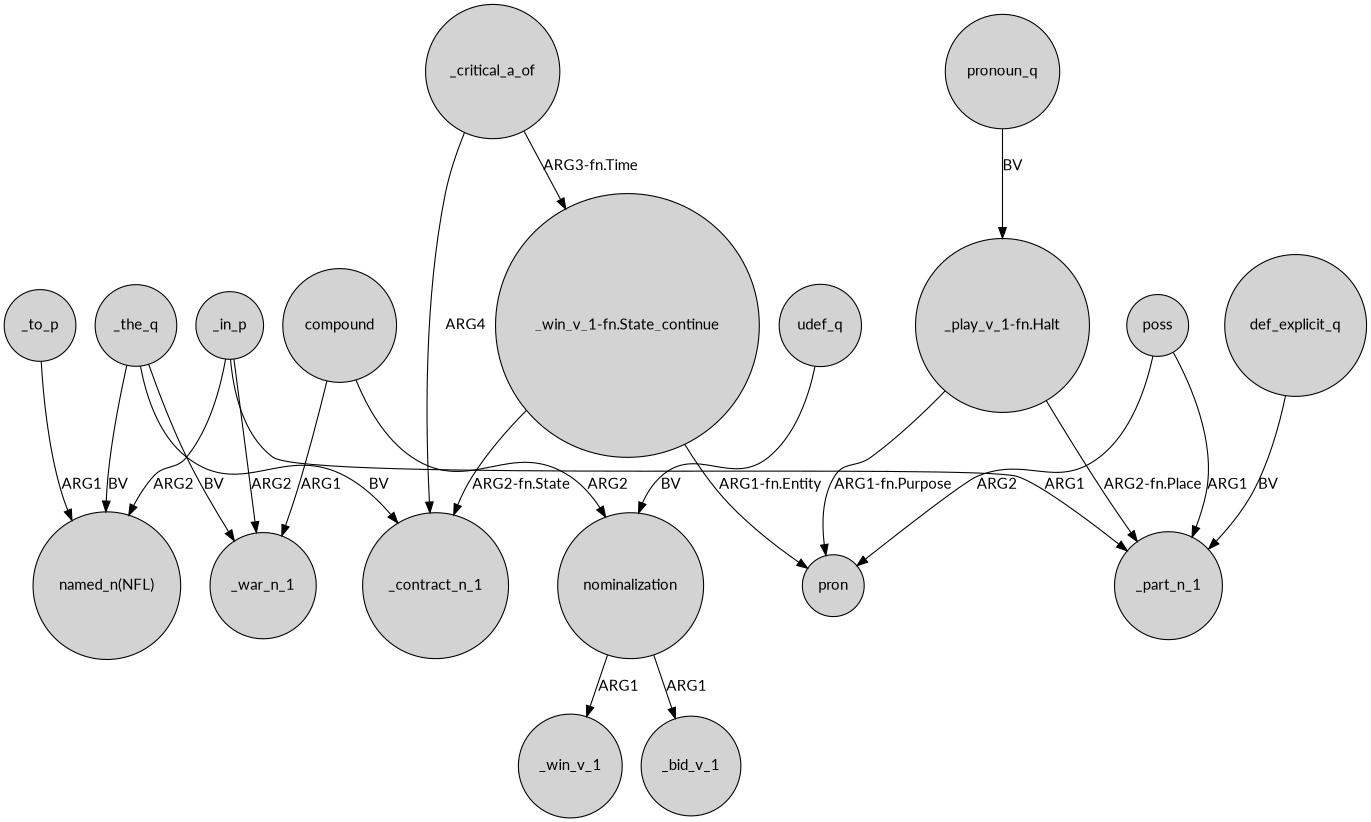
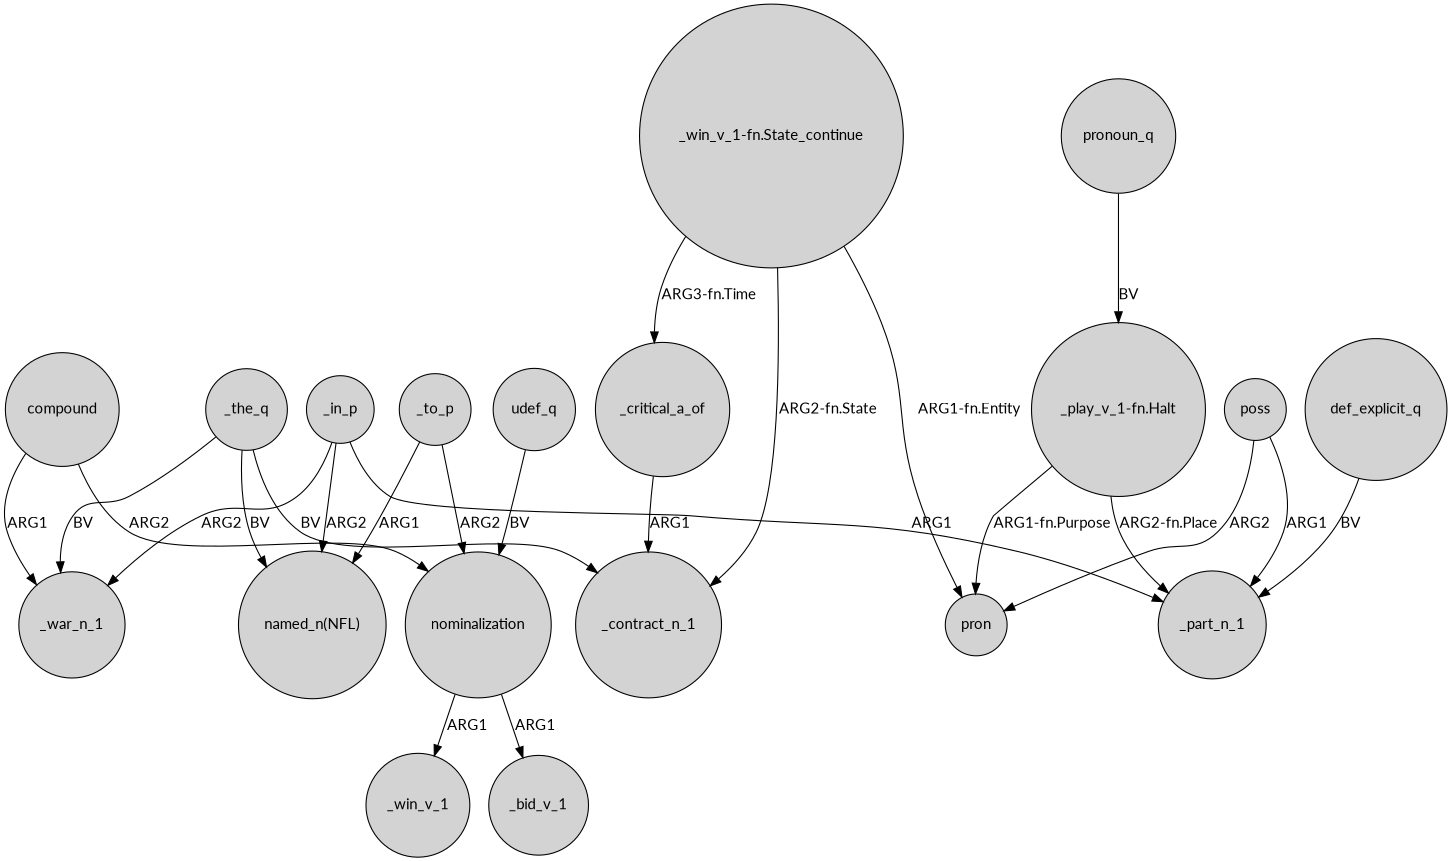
  digraph {
    fontname=Lato
    node [fontname=Lato shape=circle style=filled]
    edge [fontname=Lato]
    _in_p
    _war_n_1
    "named_n(NFL)"
    _part_n_1
    _critical_a_of
    _contract_n_1
    _the_q
    nominalization
    _win_v_1
    _bid_v_1
    n11 [label="_win_v_1-fn.State_continue"]
    pron
    udef_q
    compound
    _to_p
    pronoun_q
    "_play_v_1-fn.Halt"
    poss
    def_explicit_q
    _in_p -> _war_n_1 [label=ARG2]
    _in_p -> "named_n(NFL)" [label=ARG2]
    _in_p -> _part_n_1 [label=ARG1]
-   _critical_a_of -> _contract_n_1 [label=ARG4]
+   _critical_a_of -> _contract_n_1 [label=ARG1]
    _the_q -> _war_n_1 [label=BV]
    _the_q -> "named_n(NFL)" [label=BV]
    _the_q -> _contract_n_1 [label=BV]
    nominalization -> _win_v_1 [label=ARG1]
    nominalization -> _bid_v_1 [label=ARG1]
-   _critical_a_of -> n11 [label="ARG3-fn.Time"]
+   n11 -> _critical_a_of [label="ARG3-fn.Time"]
    n11 -> _contract_n_1 [label="ARG2-fn.State"]
    n11 -> pron [label="ARG1-fn.Entity"]
    udef_q -> nominalization [label=BV]
    compound -> _war_n_1 [label=ARG1]
    compound -> nominalization [label=ARG2]
    _to_p -> "named_n(NFL)" [label=ARG1]
+   _to_p -> nominalization [label=ARG2]
    pronoun_q -> "_play_v_1-fn.Halt" [label=BV]
    "_play_v_1-fn.Halt" -> _part_n_1 [label="ARG2-fn.Place"]
    "_play_v_1-fn.Halt" -> pron [label="ARG1-fn.Purpose"]
    poss -> _part_n_1 [label=ARG1]
    poss -> pron [label=ARG2]
    def_explicit_q -> _part_n_1 [label=BV]
  }
